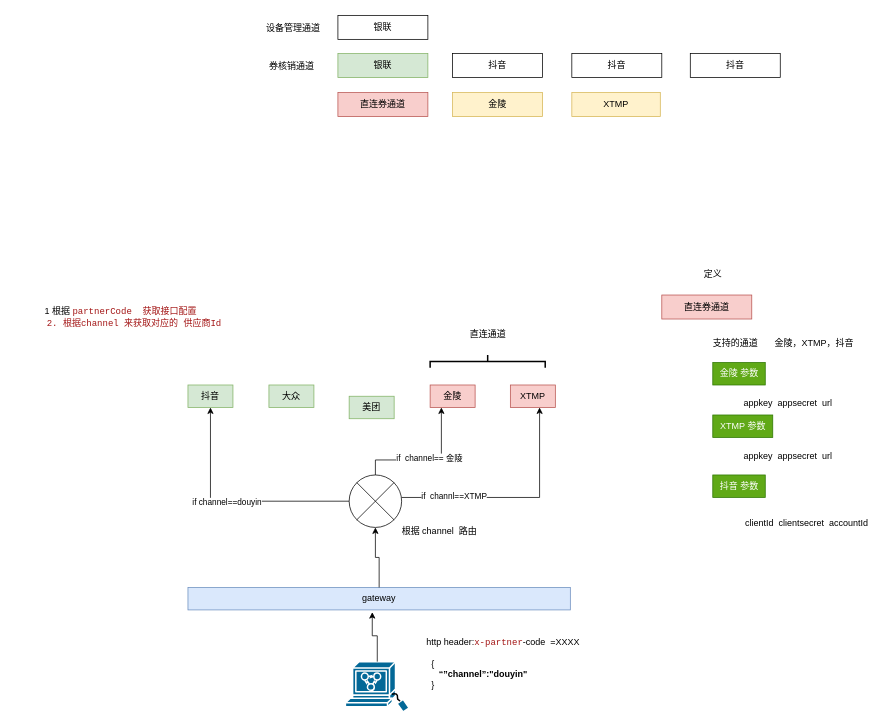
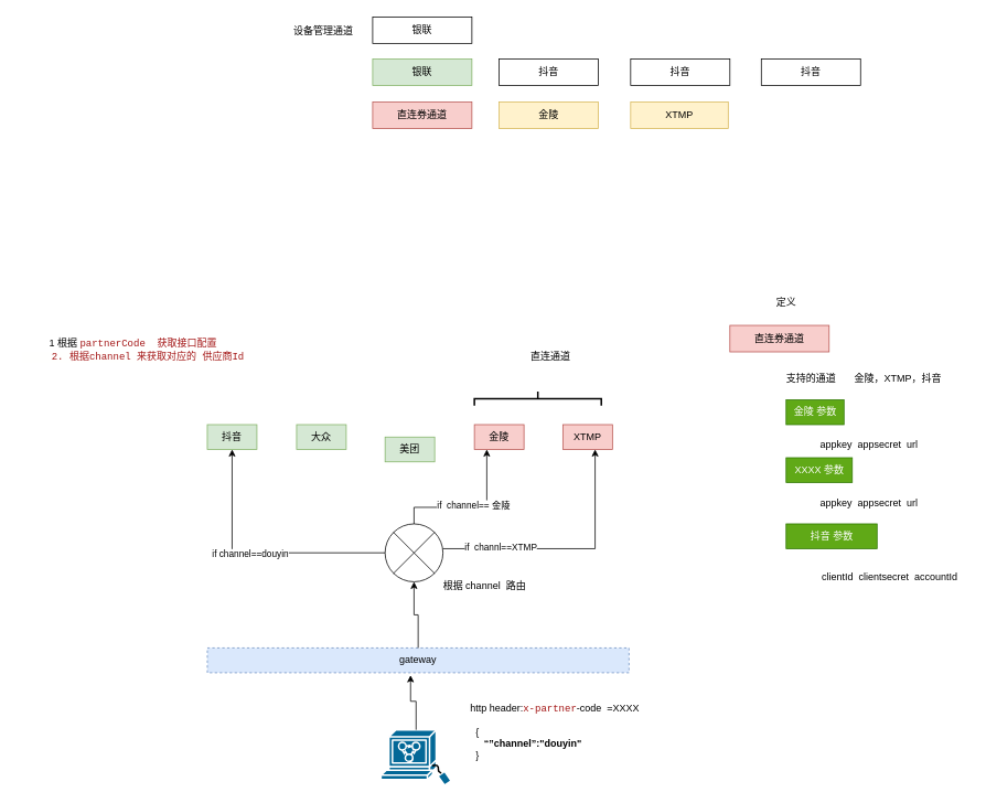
  <mxCell id="0" />
  <mxCell id="1" parent="0" />
  <mxCell id="2" value="设备管理通道" style="text;html=1;align=center;verticalAlign=middle;resizable=0;points=[];autosize=1;strokeColor=none;fillColor=none;" vertex="1" parent="1"><mxGeometry x="340" y="22" width="100" height="30" as="geometry" /></mxCell>
  <mxCell id="3" value="银联" style="rounded=0;whiteSpace=wrap;html=1;" vertex="1" parent="1"><mxGeometry x="450" y="20" width="120" height="32" as="geometry" /></mxCell>
- <mxCell id="4" value="券核销通道" style="text;html=1;align=center;verticalAlign=middle;resizable=0;points=[];autosize=1;strokeColor=none;fillColor=none;" vertex="1" parent="1"><mxGeometry x="348" y="73" width="80" height="30" as="geometry" /></mxCell>
  <mxCell id="5" value="" style="shape=mxgraph.cisco.misc.cisco_works;html=1;pointerEvents=1;dashed=0;fillColor=#036897;strokeColor=#ffffff;strokeWidth=2;verticalLabelPosition=bottom;verticalAlign=top;align=center;outlineConnect=0;" vertex="1" parent="1"><mxGeometry x="460" y="882" width="85" height="67" as="geometry" /></mxCell>
  <mxCell id="6" value="抖音" style="text;html=1;align=center;verticalAlign=middle;whiteSpace=wrap;rounded=0;fillColor=#d5e8d4;strokeColor=#82b366;flipH=1;" vertex="1" parent="1"><mxGeometry x="250" y="513" width="60" height="30" as="geometry" /></mxCell>
  <mxCell id="7" value="大众" style="text;html=1;align=center;verticalAlign=middle;whiteSpace=wrap;rounded=0;fillColor=#d5e8d4;strokeColor=#82b366;flipH=1;" vertex="1" parent="1"><mxGeometry x="358" y="513" width="60" height="30" as="geometry" /></mxCell>
  <mxCell id="8" value="美团" style="text;html=1;align=center;verticalAlign=middle;whiteSpace=wrap;rounded=0;fillColor=#d5e8d4;strokeColor=#82b366;flipH=1;" vertex="1" parent="1"><mxGeometry x="465" y="528" width="60" height="30" as="geometry" /></mxCell>
  <mxCell id="9" value="金陵" style="text;html=1;align=center;verticalAlign=middle;whiteSpace=wrap;rounded=0;fillColor=#f8cecc;strokeColor=#b85450;flipH=1;" vertex="1" parent="1"><mxGeometry x="573" y="513" width="60" height="30" as="geometry" /></mxCell>
  <mxCell id="10" value="XTMP" style="text;html=1;align=center;verticalAlign=middle;whiteSpace=wrap;rounded=0;fillColor=#f8cecc;strokeColor=#b85450;flipH=1;" vertex="1" parent="1"><mxGeometry x="680" y="513" width="60" height="30" as="geometry" /></mxCell>
- <mxCell id="11" value="gateway" style="rounded=0;whiteSpace=wrap;html=1;fillColor=#dae8fc;strokeColor=#6c8ebf;" vertex="1" parent="1"><mxGeometry x="250" y="783" width="510" height="30" as="geometry" /></mxCell>
+ <mxCell id="11" value="gateway" style="rounded=0;whiteSpace=wrap;html=1;fillColor=#dae8fc;strokeColor=#6c8ebf;dashed=1;" vertex="1" parent="1"><mxGeometry x="250" y="783" width="510" height="30" as="geometry" /></mxCell>
  <mxCell id="12" style="edgeStyle=orthogonalEdgeStyle;rounded=0;orthogonalLoop=1;jettySize=auto;html=1;entryX=0.482;entryY=1.1;entryDx=0;entryDy=0;entryPerimeter=0;" edge="1" parent="1" source="5" target="11"><mxGeometry relative="1" as="geometry" /></mxCell>
  <mxCell id="13" value="&lt;p style=&quot;margin-top: 0px;&quot;&gt;{&lt;br&gt;&lt;b&gt;&amp;nbsp; &amp;nbsp;“”channel”:&quot;douyin&quot;&lt;br&gt;&lt;/b&gt;}&lt;/p&gt;" style="text;html=1;whiteSpace=wrap;overflow=hidden;rounded=0;" vertex="1" parent="1"><mxGeometry x="573" y="871" width="180" height="50" as="geometry" /></mxCell>
  <mxCell id="14" value="http header:&lt;span style=&quot;color: rgb(163, 21, 21); background-color: rgb(255, 255, 254); font-family: Consolas, &amp;quot;Courier New&amp;quot;, monospace; white-space-collapse: preserve;&quot;&gt;x-&lt;/span&gt;&lt;span style=&quot;color: rgb(163, 21, 21); background-color: rgb(255, 255, 254); font-family: Consolas, &amp;quot;Courier New&amp;quot;, monospace; white-space-collapse: preserve;&quot;&gt;partner&lt;/span&gt;&lt;span style=&quot;background-color: initial;&quot;&gt;-code&amp;nbsp; =XXXX&lt;/span&gt;" style="text;html=1;align=center;verticalAlign=middle;resizable=0;points=[];autosize=1;strokeColor=none;fillColor=none;" vertex="1" parent="1"><mxGeometry x="560" y="841" width="220" height="30" as="geometry" /></mxCell>
  <mxCell id="15" value="1 根据&amp;nbsp;&lt;span style=&quot;color: rgb(163, 21, 21); background-color: rgb(255, 255, 254); font-family: Consolas, &amp;quot;Courier New&amp;quot;, monospace; white-space-collapse: preserve;&quot;&gt;partnerCode  获取接口配置&lt;/span&gt;&lt;div&gt;&lt;span style=&quot;color: rgb(163, 21, 21); background-color: rgb(255, 255, 254); font-family: Consolas, &amp;quot;Courier New&amp;quot;, monospace; white-space-collapse: preserve;&quot;&gt;     2. 根据channel 来获取对应的 供应商Id&lt;/span&gt;&lt;/div&gt;&lt;div&gt;&lt;span style=&quot;color: rgb(163, 21, 21); background-color: rgb(255, 255, 254); font-family: Consolas, &amp;quot;Courier New&amp;quot;, monospace; white-space-collapse: preserve;&quot;&gt;&lt;br&gt;&lt;/span&gt;&lt;/div&gt;" style="text;html=1;align=center;verticalAlign=middle;resizable=0;points=[];autosize=1;strokeColor=none;fillColor=none;" vertex="1" parent="1"><mxGeometry x="20" y="401" width="280" height="60" as="geometry" /></mxCell>
  <mxCell id="16" value="银联" style="rounded=0;whiteSpace=wrap;html=1;fillColor=#d5e8d4;strokeColor=#82b366;" vertex="1" parent="1"><mxGeometry x="450" y="71" width="120" height="32" as="geometry" /></mxCell>
  <mxCell id="17" value="抖音" style="rounded=0;whiteSpace=wrap;html=1;" vertex="1" parent="1"><mxGeometry x="603" y="71" width="120" height="32" as="geometry" /></mxCell>
  <mxCell id="18" value="直连券通道" style="rounded=0;whiteSpace=wrap;html=1;fillColor=#f8cecc;strokeColor=#b85450;" vertex="1" parent="1"><mxGeometry x="450" y="123" width="120" height="32" as="geometry" /></mxCell>
  <mxCell id="19" value="金陵" style="rounded=0;whiteSpace=wrap;html=1;fillColor=#fff2cc;strokeColor=#d6b656;" vertex="1" parent="1"><mxGeometry x="603" y="123" width="120" height="32" as="geometry" /></mxCell>
  <mxCell id="20" value="" style="strokeWidth=2;html=1;shape=mxgraph.flowchart.annotation_2;align=left;labelPosition=right;pointerEvents=1;direction=south;" vertex="1" parent="1"><mxGeometry x="573" y="473" width="153.5" height="17" as="geometry" /></mxCell>
- <mxCell id="21" value="直连通道" style="text;html=1;align=center;verticalAlign=middle;resizable=0;points=[];autosize=1;strokeColor=none;fillColor=none;" vertex="1" parent="1"><mxGeometry x="614.75" y="431" width="70" height="30" as="geometry" /></mxCell>
+ <mxCell id="21" value="直连通道" style="text;html=1;align=center;verticalAlign=middle;resizable=0;points=[];autosize=1;strokeColor=none;fillColor=none;" vertex="1" parent="1"><mxGeometry x="629.75" y="416" width="70" height="30" as="geometry" /></mxCell>
  <mxCell id="22" style="edgeStyle=orthogonalEdgeStyle;rounded=0;orthogonalLoop=1;jettySize=auto;html=1;entryX=0.25;entryY=1;entryDx=0;entryDy=0;" edge="1" parent="1" source="26" target="9"><mxGeometry relative="1" as="geometry"><Array as="points"><mxPoint x="500" y="613" /><mxPoint x="588" y="613" /></Array></mxGeometry></mxCell>
  <mxCell id="23" value="if&amp;nbsp; channel== 金陵" style="edgeLabel;html=1;align=center;verticalAlign=middle;resizable=0;points=[];" vertex="1" connectable="0" parent="22"><mxGeometry x="0.022" y="3" relative="1" as="geometry"><mxPoint as="offset" /></mxGeometry></mxCell>
  <mxCell id="24" style="edgeStyle=orthogonalEdgeStyle;rounded=0;orthogonalLoop=1;jettySize=auto;html=1;entryX=0.5;entryY=1;entryDx=0;entryDy=0;" edge="1" parent="1" source="26" target="6"><mxGeometry relative="1" as="geometry" /></mxCell>
  <mxCell id="25" value="if channel==douyin" style="edgeLabel;html=1;align=center;verticalAlign=middle;resizable=0;points=[];" vertex="1" connectable="0" parent="24"><mxGeometry x="0.058" y="1" relative="1" as="geometry"><mxPoint as="offset" /></mxGeometry></mxCell>
  <mxCell id="26" value="" style="verticalLabelPosition=bottom;verticalAlign=top;html=1;shape=mxgraph.flowchart.or;" vertex="1" parent="1"><mxGeometry x="465" y="633" width="70" height="70" as="geometry" /></mxCell>
  <mxCell id="27" style="edgeStyle=orthogonalEdgeStyle;rounded=0;orthogonalLoop=1;jettySize=auto;html=1;entryX=0.5;entryY=1;entryDx=0;entryDy=0;entryPerimeter=0;" edge="1" parent="1" source="11" target="26"><mxGeometry relative="1" as="geometry" /></mxCell>
  <mxCell id="28" value="根据 channel&amp;nbsp; 路由" style="text;html=1;align=center;verticalAlign=middle;resizable=0;points=[];autosize=1;strokeColor=none;fillColor=none;" vertex="1" parent="1"><mxGeometry x="525" y="693" width="120" height="30" as="geometry" /></mxCell>
  <mxCell id="29" style="edgeStyle=orthogonalEdgeStyle;rounded=0;orthogonalLoop=1;jettySize=auto;html=1;entryX=0.35;entryY=1;entryDx=0;entryDy=0;entryPerimeter=0;" edge="1" parent="1" source="26" target="10"><mxGeometry relative="1" as="geometry"><Array as="points"><mxPoint x="719" y="663" /></Array></mxGeometry></mxCell>
  <mxCell id="30" value="if&amp;nbsp; channl==XTMP" style="edgeLabel;html=1;align=center;verticalAlign=middle;resizable=0;points=[];" vertex="1" connectable="0" parent="29"><mxGeometry x="-0.546" y="3" relative="1" as="geometry"><mxPoint as="offset" /></mxGeometry></mxCell>
  <mxCell id="31" value="XTMP" style="rounded=0;whiteSpace=wrap;html=1;fillColor=#fff2cc;strokeColor=#d6b656;" vertex="1" parent="1"><mxGeometry x="762" y="123" width="118" height="32" as="geometry" /></mxCell>
  <mxCell id="32" value="抖音" style="rounded=0;whiteSpace=wrap;html=1;" vertex="1" parent="1"><mxGeometry x="762" y="71" width="120" height="32" as="geometry" /></mxCell>
  <mxCell id="33" value="抖音" style="rounded=0;whiteSpace=wrap;html=1;" vertex="1" parent="1"><mxGeometry x="920" y="71" width="120" height="32" as="geometry" /></mxCell>
  <mxCell id="34" value="直连券通道" style="rounded=0;whiteSpace=wrap;html=1;fillColor=#f8cecc;strokeColor=#b85450;" vertex="1" parent="1"><mxGeometry x="882" y="393" width="120" height="32" as="geometry" /></mxCell>
  <mxCell id="35" value="定义" style="text;html=1;align=center;verticalAlign=middle;resizable=0;points=[];autosize=1;strokeColor=none;fillColor=none;" vertex="1" parent="1"><mxGeometry x="925" y="351" width="50" height="30" as="geometry" /></mxCell>
  <mxCell id="36" value="支持的通道" style="text;html=1;align=center;verticalAlign=middle;resizable=0;points=[];autosize=1;strokeColor=none;fillColor=none;" vertex="1" parent="1"><mxGeometry x="940" y="443" width="80" height="30" as="geometry" /></mxCell>
  <mxCell id="37" value="金陵，XTMP，抖音" style="text;html=1;align=center;verticalAlign=middle;resizable=0;points=[];autosize=1;strokeColor=none;fillColor=none;" vertex="1" parent="1"><mxGeometry x="1020" y="443" width="130" height="30" as="geometry" /></mxCell>
  <mxCell id="38" value="金陵 参数" style="text;html=1;align=center;verticalAlign=middle;resizable=0;points=[];autosize=1;strokeColor=#2D7600;fillColor=#60a917;fontColor=#ffffff;" vertex="1" parent="1"><mxGeometry x="950" y="483" width="70" height="30" as="geometry" /></mxCell>
  <mxCell id="39" value="appkey&amp;nbsp; appsecret&amp;nbsp; url" style="text;html=1;align=center;verticalAlign=middle;resizable=0;points=[];autosize=1;strokeColor=none;fillColor=none;" vertex="1" parent="1"><mxGeometry x="980" y="523" width="140" height="30" as="geometry" /></mxCell>
- <mxCell id="40" value="XTMP 参数" style="text;html=1;align=center;verticalAlign=middle;resizable=0;points=[];autosize=1;strokeColor=#2D7600;fillColor=#60a917;fontColor=#ffffff;" vertex="1" parent="1"><mxGeometry x="950" y="553" width="80" height="30" as="geometry" /></mxCell>
+ <mxCell id="40" value="XXXX 参数" style="text;html=1;align=center;verticalAlign=middle;resizable=0;points=[];autosize=1;strokeColor=#2D7600;fillColor=#60a917;fontColor=#ffffff;" vertex="1" parent="1"><mxGeometry x="950" y="553" width="80" height="30" as="geometry" /></mxCell>
  <mxCell id="41" value="appkey&amp;nbsp; appsecret&amp;nbsp; url" style="text;html=1;align=center;verticalAlign=middle;resizable=0;points=[];autosize=1;strokeColor=none;fillColor=none;" vertex="1" parent="1"><mxGeometry x="980" y="593" width="140" height="30" as="geometry" /></mxCell>
- <mxCell id="42" value="抖音 参数" style="text;html=1;align=center;verticalAlign=middle;resizable=0;points=[];autosize=1;strokeColor=#2D7600;fillColor=#60a917;fontColor=#ffffff;" vertex="1" parent="1"><mxGeometry x="950" y="633" width="70" height="30" as="geometry" /></mxCell>
+ <mxCell id="42" value="抖音 参数" style="text;html=1;align=center;verticalAlign=middle;resizable=0;points=[];autosize=1;strokeColor=#2D7600;fillColor=#60a917;fontColor=#ffffff;" vertex="1" parent="1"><mxGeometry x="950" y="633" width="110" height="30" as="geometry" /></mxCell>
  <mxCell id="43" value="clientId&amp;nbsp; clientsecret&amp;nbsp; accountId" style="text;html=1;align=center;verticalAlign=middle;resizable=0;points=[];autosize=1;strokeColor=none;fillColor=none;" vertex="1" parent="1"><mxGeometry x="980" y="683" width="190" height="30" as="geometry" /></mxCell>
